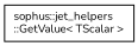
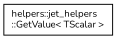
  digraph {
    rankdir=LR
    fontname=Nunito
-   n1 [color=black fillcolor=white fontname=Nunito fontsize=10 height=0.2 label="sophus::jet_helpers\l::GetValue\< TScalar \>" shape=record style=filled width=0.4]
+   n1 [color=black fillcolor=white fontname=Nunito fontsize=10 height=0.2 label="helpers::jet_helpers\l::GetValue\< TScalar \>" shape=record style=filled width=0.4]
  }
